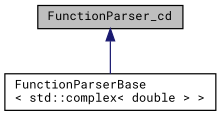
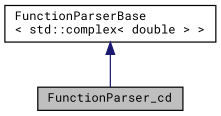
  digraph {
    fontname="Roboto Mono"
    node [color=black fontname="Roboto Mono" fontsize=10 shape=record style=filled]
    n1 [fillcolor=grey75 fontcolor=black height=0.2 label=FunctionParser_cd width=0.4]
    n2 [fillcolor=white height=0.2 label="FunctionParserBase\l\< std::complex\< double \> \>" width=0.4]
-   n1 -> n2 [color=midnightblue dir=back fontname="Roboto Mono" fontsize=10 labelfontname=Helvetica labelfontsize=10 style=solid]
+   n2 -> n1 [color=midnightblue dir=back fontname="Roboto Mono" fontsize=10 labelfontname=Helvetica labelfontsize=10 style=solid]
  }
